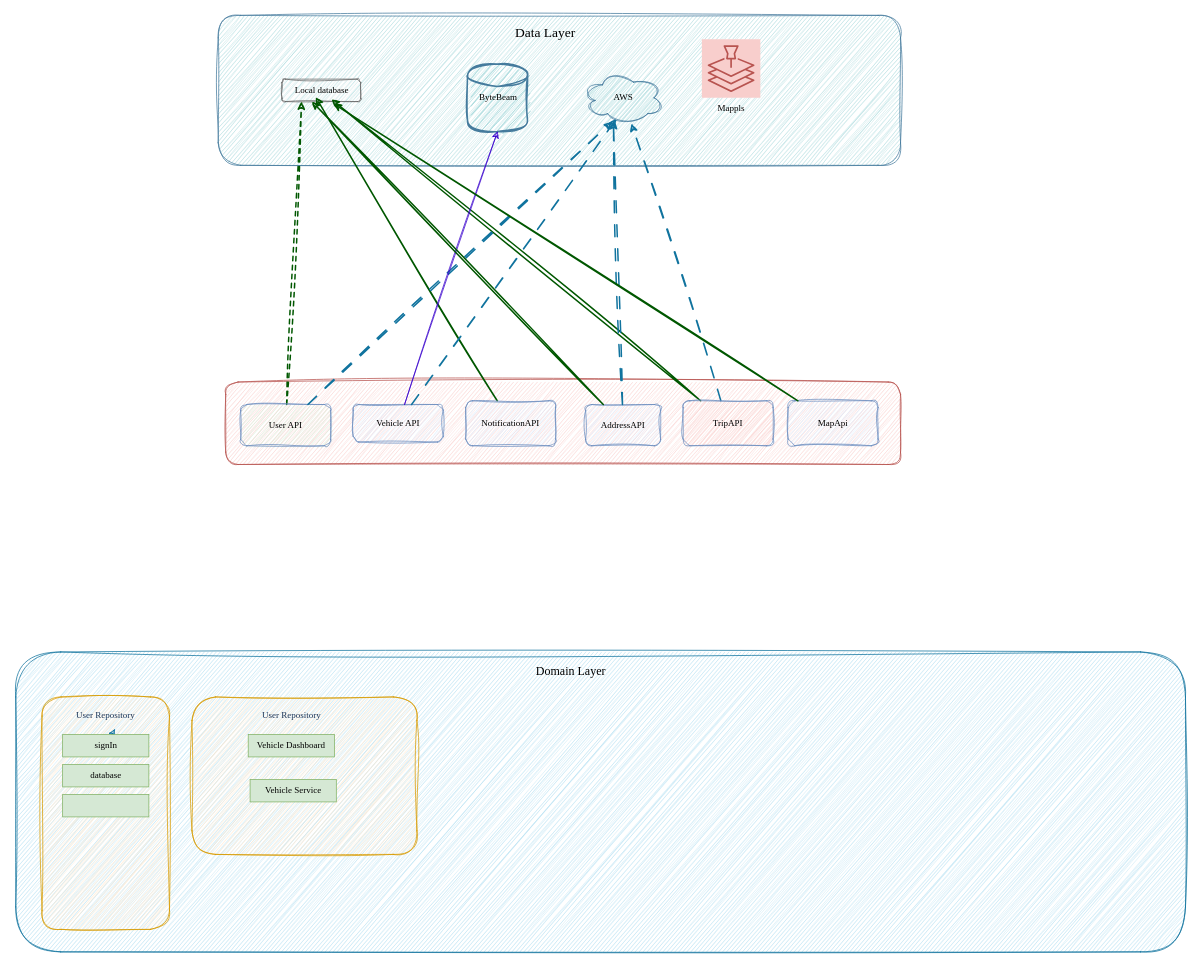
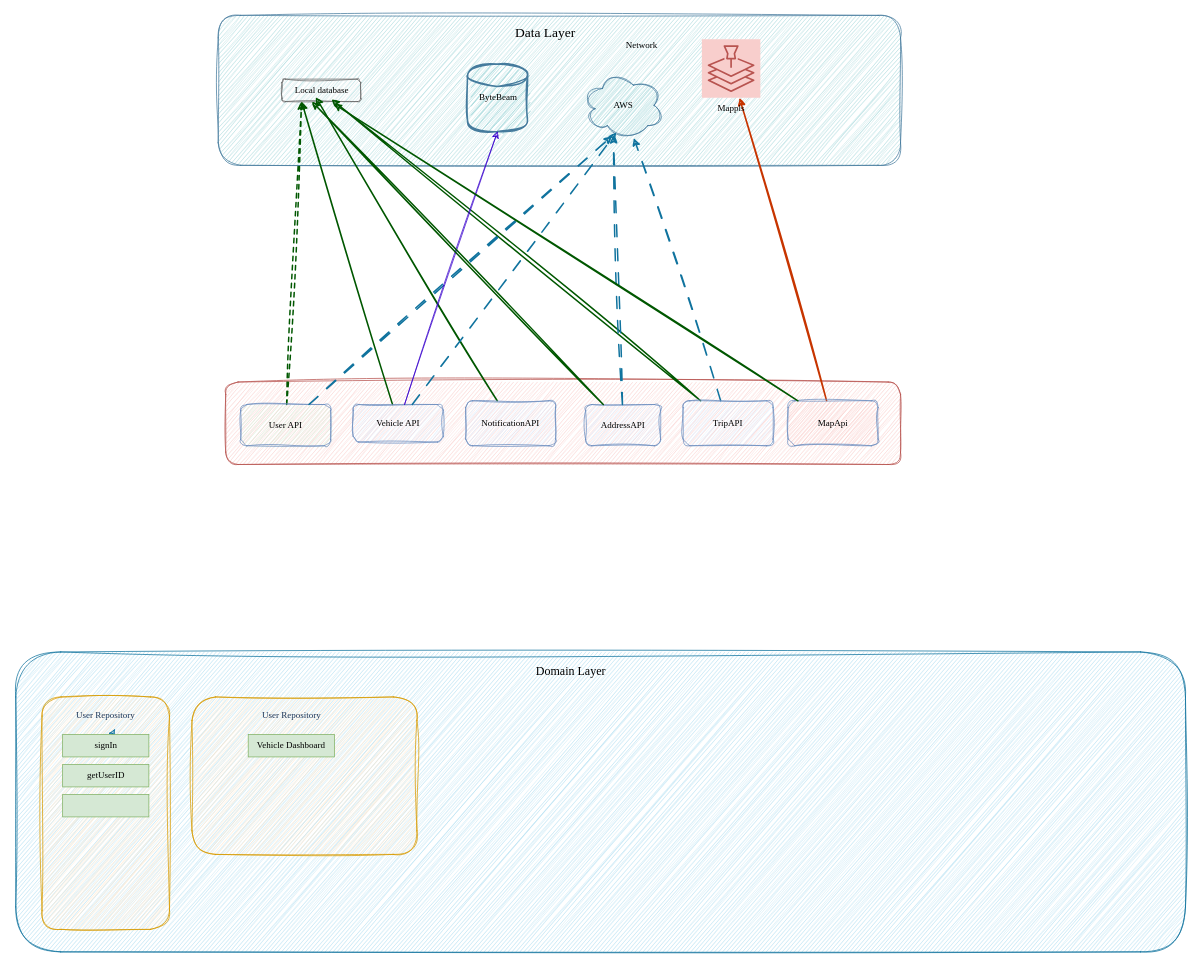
  <mxCell id="0" />
  <mxCell id="1" parent="0" />
  <mxCell id="2" value="" style="rounded=1;html=1;strokeColor=#457B9D;fillColor=#A8DADC;fontFamily=Architects Daughter;sketch=1;curveFitting=1;jiggle=2;" parent="1" vertex="1"><mxGeometry x="290" y="20" width="910" height="200" as="geometry" /></mxCell>
  <mxCell id="3" value="Local database" style="text;html=1;align=center;verticalAlign=middle;rounded=1;fillColor=#f5f5f5;strokeColor=#666666;fontFamily=Architects Daughter;sketch=1;curveFitting=1;jiggle=2;" parent="1" vertex="1"><mxGeometry x="375" y="105" width="105" height="30" as="geometry" /></mxCell>
- <mxCell id="4" value="AWS" style="ellipse;shape=cloud;html=1;align=center;strokeColor=#457B9D;fillColor=#A8DADC;rounded=1;fontFamily=Architects Daughter;sketch=1;curveFitting=1;jiggle=2;" parent="1" vertex="1"><mxGeometry x="775" y="95" width="110" height="70" as="geometry" /></mxCell>
+ <mxCell id="4" value="AWS" style="ellipse;shape=cloud;html=1;align=center;strokeColor=#457B9D;fillColor=#A8DADC;rounded=1;fontFamily=Architects Daughter;sketch=1;curveFitting=1;jiggle=2;" parent="1" vertex="1"><mxGeometry x="775" y="95" width="110" height="90" as="geometry" /></mxCell>
  <mxCell id="5" value="ByteBeam" style="strokeWidth=2;html=1;shape=mxgraph.flowchart.database;strokeColor=#457B9D;fillColor=#A8DADC;rounded=1;fontFamily=Architects Daughter;sketch=1;curveFitting=1;jiggle=2;" parent="1" vertex="1"><mxGeometry x="622.5" y="85" width="80" height="90" as="geometry" /></mxCell>
  <mxCell id="6" value="" style="rounded=1;whiteSpace=wrap;html=1;strokeColor=#10739e;fillColor=#b1ddf0;sketch=1;curveFitting=1;jiggle=2;" parent="1" vertex="1"><mxGeometry x="20" y="869" width="1560" height="400" as="geometry" /></mxCell>
  <mxCell id="7" value="" style="rounded=1;whiteSpace=wrap;html=1;strokeColor=#d79b00;fillColor=#ffe6cc;sketch=1;curveFitting=1;jiggle=2;" parent="1" vertex="1"><mxGeometry x="55" y="929" width="170" height="310" as="geometry" /></mxCell>
  <mxCell id="8" value="User Repository" style="text;html=1;align=center;verticalAlign=middle;whiteSpace=wrap;rounded=1;fontColor=#1D3557;fontFamily=Architects Daughter;sketch=1;curveFitting=1;jiggle=2;" parent="1" vertex="1"><mxGeometry x="70" y="939" width="140" height="30" as="geometry" /></mxCell>
  <mxCell id="9" value="&lt;font style=&quot;font-size: 16px;&quot;&gt;Domain Layer&lt;/font&gt;" style="text;html=1;align=center;verticalAlign=middle;rounded=1;fontFamily=Architects Daughter;sketch=1;curveFitting=1;jiggle=2;" parent="1" vertex="1"><mxGeometry x="702.5" y="879" width="115" height="30" as="geometry" /></mxCell>
  <mxCell id="10" value="" style="edgeStyle=orthogonalEdgeStyle;rounded=0;hachureGap=4;orthogonalLoop=1;jettySize=auto;html=1;exitX=0.5;exitY=1;exitDx=0;exitDy=0;fontFamily=Architects Daughter;sketch=1;curveFitting=1;jiggle=2;" parent="1" source="9" target="9" edge="1"><mxGeometry relative="1" as="geometry" /></mxCell>
  <mxCell id="11" style="edgeStyle=orthogonalEdgeStyle;rounded=0;sketch=1;hachureGap=4;jiggle=2;curveFitting=1;orthogonalLoop=1;jettySize=auto;html=1;exitX=0.5;exitY=1;exitDx=0;exitDy=0;fontFamily=Architects Daughter;fontSource=https%3A%2F%2Ffonts.googleapis.com%2Fcss%3Ffamily%3DArchitects%2BDaughter;" parent="1" source="7" target="7" edge="1"><mxGeometry relative="1" as="geometry" /></mxCell>
  <mxCell id="12" value="" style="rounded=1;whiteSpace=wrap;html=1;sketch=1;hachureGap=4;jiggle=2;curveFitting=1;fontFamily=Architects Daughter;fontSource=https%3A%2F%2Ffonts.googleapis.com%2Fcss%3Ffamily%3DArchitects%2BDaughter;fillColor=#ffe6cc;strokeColor=#d79b00;" parent="1" vertex="1"><mxGeometry x="255" y="929" width="300" height="210" as="geometry" /></mxCell>
+ <mxCell id="13" value="Network" style="text;html=1;align=center;verticalAlign=middle;whiteSpace=wrap;rounded=0;fontFamily=Architects Daughter;fontSource=https%3A%2F%2Ffonts.googleapis.com%2Fcss%3Ffamily%3DArchitects%2BDaughter;sketch=1;curveFitting=1;jiggle=2;" parent="1" vertex="1"><mxGeometry x="825" y="45" width="60" height="30" as="geometry" /></mxCell>
  <mxCell id="14" value="Vehicle Dashboard" style="text;html=1;align=center;verticalAlign=middle;whiteSpace=wrap;rounded=0;fontFamily=Architects Daughter;fontSource=https%3A%2F%2Ffonts.googleapis.com%2Fcss%3Ffamily%3DArchitects%2BDaughter;fillColor=#d5e8d4;strokeColor=#82b366;" parent="1" vertex="1"><mxGeometry x="330" y="979" width="115" height="30" as="geometry" /></mxCell>
- <mxCell id="15" value="Vehicle Service" style="text;html=1;align=center;verticalAlign=middle;whiteSpace=wrap;rounded=0;fontFamily=Architects Daughter;fontSource=https%3A%2F%2Ffonts.googleapis.com%2Fcss%3Ffamily%3DArchitects%2BDaughter;fillColor=#d5e8d4;strokeColor=#82b366;" parent="1" vertex="1"><mxGeometry x="332.5" y="1039" width="115" height="30" as="geometry" /></mxCell>
  <mxCell id="16" style="edgeStyle=none;rounded=0;sketch=1;hachureGap=4;jiggle=2;curveFitting=1;orthogonalLoop=1;jettySize=auto;html=1;dashed=1;dashPattern=8 8;strokeColor=#10739e;align=center;verticalAlign=middle;fontFamily=Architects Daughter;fontSource=https%3A%2F%2Ffonts.googleapis.com%2Fcss%3Ffamily%3DArchitects%2BDaughter;fontSize=11;fontColor=default;labelBackgroundColor=default;endArrow=classic;fillColor=#b1ddf0;entryX=0.586;entryY=1.1;entryDx=0;entryDy=0;entryPerimeter=0;" parent="1" source="17" target="8" edge="1"><mxGeometry relative="1" as="geometry" /></mxCell>
  <mxCell id="17" value="signI&lt;span style=&quot;font-size: 12px;&quot;&gt;n&lt;/span&gt;" style="text;html=1;align=center;verticalAlign=middle;whiteSpace=wrap;rounded=0;fontFamily=Architects Daughter;fontSource=https%3A%2F%2Ffonts.googleapis.com%2Fcss%3Ffamily%3DArchitects%2BDaughter;fillColor=#d5e8d4;strokeColor=#82b366;" parent="1" vertex="1"><mxGeometry x="82.5" y="979" width="115" height="30" as="geometry" /></mxCell>
  <mxCell id="18" value="" style="rounded=1;whiteSpace=wrap;html=1;hachureGap=4;fontFamily=Architects Daughter;fontSource=https%3A%2F%2Ffonts.googleapis.com%2Fcss%3Ffamily%3DArchitects%2BDaughter;fillColor=#f8cecc;strokeColor=#b85450;movable=1;resizable=1;rotatable=1;deletable=1;editable=1;locked=0;connectable=1;sketch=1;curveFitting=1;jiggle=2;" parent="1" vertex="1"><mxGeometry x="300" y="509" width="900" height="110" as="geometry" /></mxCell>
  <mxCell id="19" style="edgeStyle=none;rounded=0;hachureGap=4;orthogonalLoop=1;jettySize=auto;html=1;entryX=0.25;entryY=1;entryDx=0;entryDy=0;strokeColor=#005700;strokeWidth=2;align=center;verticalAlign=middle;fontFamily=Architects Daughter;fontSource=https%3A%2F%2Ffonts.googleapis.com%2Fcss%3Ffamily%3DArchitects%2BDaughter;fontSize=11;fontColor=default;labelBackgroundColor=default;endArrow=classic;fillColor=#008a00;sketch=1;curveFitting=1;jiggle=2;dashed=1;" edge="1" parent="1" source="20" target="3"><mxGeometry relative="1" as="geometry" /></mxCell>
  <mxCell id="20" value="User API" style="rounded=1;whiteSpace=wrap;html=1;hachureGap=4;fontFamily=Architects Daughter;fontSource=https%3A%2F%2Ffonts.googleapis.com%2Fcss%3Ffamily%3DArchitects%2BDaughter;fillColor=#d5e8d4;strokeColor=#6c8ebf;movable=1;resizable=1;rotatable=1;deletable=1;editable=1;locked=0;connectable=1;sketch=1;curveFitting=1;jiggle=2;" parent="1" vertex="1"><mxGeometry x="320" y="539" width="120" height="55" as="geometry" /></mxCell>
+ <mxCell id="21" style="edgeStyle=none;rounded=0;hachureGap=4;orthogonalLoop=1;jettySize=auto;html=1;entryX=0.25;entryY=1;entryDx=0;entryDy=0;strokeColor=#005700;strokeWidth=2;align=center;verticalAlign=middle;fontFamily=Architects Daughter;fontSource=https%3A%2F%2Ffonts.googleapis.com%2Fcss%3Ffamily%3DArchitects%2BDaughter;fontSize=11;fontColor=default;labelBackgroundColor=default;endArrow=classic;fillColor=#008a00;sketch=1;curveFitting=1;jiggle=2;" edge="1" parent="1" source="22" target="3"><mxGeometry relative="1" as="geometry" /></mxCell>
  <mxCell id="22" value="Vehicle API" style="rounded=1;whiteSpace=wrap;html=1;hachureGap=4;fontFamily=Architects Daughter;fontSource=https%3A%2F%2Ffonts.googleapis.com%2Fcss%3Ffamily%3DArchitects%2BDaughter;fillColor=#dae8fc;strokeColor=#6c8ebf;movable=1;resizable=1;rotatable=1;deletable=1;editable=1;locked=0;connectable=1;sketch=1;curveFitting=1;jiggle=2;" parent="1" vertex="1"><mxGeometry x="470" y="539" width="120" height="50" as="geometry" /></mxCell>
  <mxCell id="23" style="edgeStyle=none;rounded=0;hachureGap=4;orthogonalLoop=1;jettySize=auto;html=1;strokeColor=#005700;strokeWidth=2;align=center;verticalAlign=middle;fontFamily=Architects Daughter;fontSource=https%3A%2F%2Ffonts.googleapis.com%2Fcss%3Ffamily%3DArchitects%2BDaughter;fontSize=11;fontColor=default;labelBackgroundColor=default;endArrow=classic;fillColor=#008a00;sketch=1;curveFitting=1;jiggle=2;" edge="1" parent="1" source="24"><mxGeometry relative="1" as="geometry"><mxPoint x="420" y="129" as="targetPoint" /></mxGeometry></mxCell>
  <mxCell id="24" value="NotificationAPI" style="rounded=1;whiteSpace=wrap;html=1;hachureGap=4;fontFamily=Architects Daughter;fontSource=https%3A%2F%2Ffonts.googleapis.com%2Fcss%3Ffamily%3DArchitects%2BDaughter;fillColor=#dae8fc;strokeColor=#6c8ebf;movable=1;resizable=1;rotatable=1;deletable=1;editable=1;locked=0;connectable=1;sketch=1;curveFitting=1;jiggle=2;" parent="1" vertex="1"><mxGeometry x="620" y="534" width="120" height="60" as="geometry" /></mxCell>
  <mxCell id="25" value="AddressAPI" style="rounded=1;whiteSpace=wrap;html=1;hachureGap=4;fontFamily=Architects Daughter;fontSource=https%3A%2F%2Ffonts.googleapis.com%2Fcss%3Ffamily%3DArchitects%2BDaughter;fillColor=#dae8fc;strokeColor=#6c8ebf;movable=1;resizable=1;rotatable=1;deletable=1;editable=1;locked=0;connectable=1;sketch=1;curveFitting=1;jiggle=2;" parent="1" vertex="1"><mxGeometry x="780" y="539" width="100" height="55" as="geometry" /></mxCell>
  <mxCell id="26" style="edgeStyle=none;rounded=0;hachureGap=4;orthogonalLoop=1;jettySize=auto;html=1;dashed=1;dashPattern=8 8;strokeColor=#10739e;strokeWidth=2;align=center;verticalAlign=middle;fontFamily=Architects Daughter;fontSource=https%3A%2F%2Ffonts.googleapis.com%2Fcss%3Ffamily%3DArchitects%2BDaughter;fontSize=11;fontColor=default;labelBackgroundColor=default;endArrow=classic;fillColor=#b1ddf0;sketch=1;curveFitting=1;jiggle=2;" edge="1" parent="1" source="28" target="4"><mxGeometry relative="1" as="geometry" /></mxCell>
  <mxCell id="27" style="edgeStyle=none;rounded=0;hachureGap=4;orthogonalLoop=1;jettySize=auto;html=1;strokeColor=#005700;strokeWidth=2;align=center;verticalAlign=middle;fontFamily=Architects Daughter;fontSource=https%3A%2F%2Ffonts.googleapis.com%2Fcss%3Ffamily%3DArchitects%2BDaughter;fontSize=11;fontColor=default;labelBackgroundColor=default;endArrow=classic;fillColor=#008a00;sketch=1;curveFitting=1;jiggle=2;entryX=0.629;entryY=0.9;entryDx=0;entryDy=0;entryPerimeter=0;" edge="1" parent="1" source="28" target="3"><mxGeometry relative="1" as="geometry"><mxPoint x="450" y="149" as="targetPoint" /></mxGeometry></mxCell>
- <mxCell id="28" value="TripAPI" style="rounded=1;whiteSpace=wrap;html=1;hachureGap=4;fontFamily=Architects Daughter;fontSource=https%3A%2F%2Ffonts.googleapis.com%2Fcss%3Ffamily%3DArchitects%2BDaughter;fillColor=#f8cecc;strokeColor=#6c8ebf;movable=1;resizable=1;rotatable=1;deletable=1;editable=1;locked=0;connectable=1;sketch=1;curveFitting=1;jiggle=2;" parent="1" vertex="1"><mxGeometry x="910" y="534" width="120" height="60" as="geometry" /></mxCell>
- <mxCell id="30" value="MapApi" style="rounded=1;whiteSpace=wrap;html=1;hachureGap=4;fontFamily=Architects Daughter;fontSource=https%3A%2F%2Ffonts.googleapis.com%2Fcss%3Ffamily%3DArchitects%2BDaughter;fillColor=#dae8fc;strokeColor=#6c8ebf;movable=1;resizable=1;rotatable=1;deletable=1;editable=1;locked=0;connectable=1;sketch=1;curveFitting=1;jiggle=2;" parent="1" vertex="1"><mxGeometry x="1050" y="534" width="120" height="60" as="geometry" /></mxCell>
+ <mxCell id="28" value="TripAPI" style="rounded=1;whiteSpace=wrap;html=1;hachureGap=4;fontFamily=Architects Daughter;fontSource=https%3A%2F%2Ffonts.googleapis.com%2Fcss%3Ffamily%3DArchitects%2BDaughter;fillColor=#dae8fc;strokeColor=#6c8ebf;movable=1;resizable=1;rotatable=1;deletable=1;editable=1;locked=0;connectable=1;sketch=1;curveFitting=1;jiggle=2;" parent="1" vertex="1"><mxGeometry x="910" y="534" width="120" height="60" as="geometry" /></mxCell>
+ <mxCell id="29" style="edgeStyle=none;rounded=0;hachureGap=4;orthogonalLoop=1;jettySize=auto;html=1;strokeColor=#C73500;align=center;verticalAlign=middle;fontFamily=Architects Daughter;fontSource=https%3A%2F%2Ffonts.googleapis.com%2Fcss%3Ffamily%3DArchitects%2BDaughter;fontSize=11;fontColor=default;labelBackgroundColor=default;endArrow=classic;fillColor=#fa6800;curved=0;strokeWidth=2;sketch=1;curveFitting=1;jiggle=2;" parent="1" source="30" target="31" edge="1"><mxGeometry relative="1" as="geometry" /></mxCell>
+ <mxCell id="30" value="MapApi" style="rounded=1;whiteSpace=wrap;html=1;hachureGap=4;fontFamily=Architects Daughter;fontSource=https%3A%2F%2Ffonts.googleapis.com%2Fcss%3Ffamily%3DArchitects%2BDaughter;fillColor=#f8cecc;strokeColor=#6c8ebf;movable=1;resizable=1;rotatable=1;deletable=1;editable=1;locked=0;connectable=1;sketch=1;curveFitting=1;jiggle=2;" parent="1" vertex="1"><mxGeometry x="1050" y="534" width="120" height="60" as="geometry" /></mxCell>
  <mxCell id="31" value="Mappls" style="points=[[0,0,0],[0.25,0,0],[0.5,0,0],[0.75,0,0],[1,0,0],[0,1,0],[0.25,1,0],[0.5,1,0],[0.75,1,0],[1,1,0],[0,0.25,0],[0,0.5,0],[0,0.75,0],[1,0.25,0],[1,0.5,0],[1,0.75,0]];outlineConnect=0;fillColor=#f8cecc;strokeColor=#b85450;dashed=0;verticalLabelPosition=bottom;verticalAlign=top;align=center;html=1;fontSize=12;fontStyle=0;aspect=fixed;shape=mxgraph.aws4.resourceIcon;resIcon=mxgraph.aws4.location_service;hachureGap=4;fontFamily=Architects Daughter;fontSource=https%3A%2F%2Ffonts.googleapis.com%2Fcss%3Ffamily%3DArchitects%2BDaughter;" parent="1" vertex="1"><mxGeometry x="935" y="52" width="78" height="78" as="geometry" /></mxCell>
  <mxCell id="32" style="rounded=0;hachureGap=4;orthogonalLoop=1;jettySize=auto;html=1;entryX=0.364;entryY=0.957;entryDx=0;entryDy=0;entryPerimeter=0;fontFamily=Architects Daughter;fontSource=https%3A%2F%2Ffonts.googleapis.com%2Fcss%3Ffamily%3DArchitects%2BDaughter;dashed=1;dashPattern=8 8;fillColor=#b1ddf0;strokeColor=#10739e;strokeWidth=2;sketch=1;curveFitting=1;jiggle=2;" parent="1" source="20" target="4" edge="1"><mxGeometry relative="1" as="geometry" /></mxCell>
  <mxCell id="33" style="edgeStyle=none;rounded=0;hachureGap=4;orthogonalLoop=1;jettySize=auto;html=1;entryX=0.5;entryY=1;entryDx=0;entryDy=0;entryPerimeter=0;strokeColor=#3700CC;align=center;verticalAlign=middle;fontFamily=Architects Daughter;fontSource=https%3A%2F%2Ffonts.googleapis.com%2Fcss%3Ffamily%3DArchitects%2BDaughter;fontSize=11;fontColor=default;labelBackgroundColor=default;endArrow=classic;fillColor=#6a00ff;sketch=1;curveFitting=1;jiggle=2;" parent="1" source="22" target="5" edge="1"><mxGeometry relative="1" as="geometry" /></mxCell>
  <mxCell id="34" style="edgeStyle=none;rounded=0;hachureGap=4;orthogonalLoop=1;jettySize=auto;html=1;entryX=0.382;entryY=0.943;entryDx=0;entryDy=0;entryPerimeter=0;dashed=1;dashPattern=8 8;strokeColor=#10739e;align=center;verticalAlign=middle;fontFamily=Architects Daughter;fontSource=https%3A%2F%2Ffonts.googleapis.com%2Fcss%3Ffamily%3DArchitects%2BDaughter;fontSize=11;fontColor=default;labelBackgroundColor=default;endArrow=classic;fillColor=#b1ddf0;strokeWidth=2;sketch=1;curveFitting=1;jiggle=2;" parent="1" source="25" target="4" edge="1"><mxGeometry relative="1" as="geometry" /></mxCell>
  <mxCell id="35" value="User Repository" style="text;html=1;align=center;verticalAlign=middle;whiteSpace=wrap;rounded=1;fontColor=#1D3557;fontFamily=Architects Daughter;sketch=1;curveFitting=1;jiggle=2;" vertex="1" parent="1"><mxGeometry x="317.5" y="939" width="140" height="30" as="geometry" /></mxCell>
  <mxCell id="36" style="edgeStyle=none;rounded=0;hachureGap=4;orthogonalLoop=1;jettySize=auto;html=1;entryX=0.418;entryY=0.9;entryDx=0;entryDy=0;entryPerimeter=0;dashed=1;dashPattern=8 8;strokeColor=#10739e;strokeWidth=2;align=center;verticalAlign=middle;fontFamily=Architects Daughter;fontSource=https%3A%2F%2Ffonts.googleapis.com%2Fcss%3Ffamily%3DArchitects%2BDaughter;fontSize=11;fontColor=default;labelBackgroundColor=default;endArrow=classic;fillColor=#b1ddf0;sketch=1;curveFitting=1;jiggle=2;" edge="1" parent="1" source="22" target="4"><mxGeometry relative="1" as="geometry" /></mxCell>
  <mxCell id="37" style="edgeStyle=none;rounded=0;hachureGap=4;orthogonalLoop=1;jettySize=auto;html=1;entryX=0.381;entryY=1;entryDx=0;entryDy=0;entryPerimeter=0;strokeColor=#005700;strokeWidth=2;align=center;verticalAlign=middle;fontFamily=Architects Daughter;fontSource=https%3A%2F%2Ffonts.googleapis.com%2Fcss%3Ffamily%3DArchitects%2BDaughter;fontSize=11;fontColor=default;labelBackgroundColor=default;endArrow=classic;fillColor=#008a00;sketch=1;curveFitting=1;jiggle=2;" edge="1" parent="1" source="25" target="3"><mxGeometry relative="1" as="geometry" /></mxCell>
- <mxCell id="38" style="edgeStyle=none;rounded=0;hachureGap=4;orthogonalLoop=1;jettySize=auto;html=1;entryX=0.657;entryY=1.1;entryDx=0;entryDy=0;entryPerimeter=0;strokeColor=#005700;strokeWidth=2;align=center;verticalAlign=middle;fontFamily=Architects Daughter;fontSource=https%3A%2F%2Ffonts.googleapis.com%2Fcss%3Ffamily%3DArchitects%2BDaughter;fontSize=11;fontColor=default;labelBackgroundColor=default;endArrow=open;fillColor=#008a00;sketch=1;curveFitting=1;jiggle=2;" edge="1" parent="1" source="30" target="3"><mxGeometry relative="1" as="geometry" /></mxCell>
- <mxCell id="39" value="database" style="text;html=1;align=center;verticalAlign=middle;whiteSpace=wrap;rounded=0;fontFamily=Architects Daughter;fontSource=https%3A%2F%2Ffonts.googleapis.com%2Fcss%3Ffamily%3DArchitects%2BDaughter;fillColor=#d5e8d4;strokeColor=#82b366;" vertex="1" parent="1"><mxGeometry x="82.5" y="1019" width="115" height="30" as="geometry" /></mxCell>
+ <mxCell id="38" style="edgeStyle=none;rounded=0;hachureGap=4;orthogonalLoop=1;jettySize=auto;html=1;entryX=0.657;entryY=1.1;entryDx=0;entryDy=0;entryPerimeter=0;strokeColor=#005700;strokeWidth=2;align=center;verticalAlign=middle;fontFamily=Architects Daughter;fontSource=https%3A%2F%2Ffonts.googleapis.com%2Fcss%3Ffamily%3DArchitects%2BDaughter;fontSize=11;fontColor=default;labelBackgroundColor=default;endArrow=classic;fillColor=#008a00;sketch=1;curveFitting=1;jiggle=2;" edge="1" parent="1" source="30" target="3"><mxGeometry relative="1" as="geometry" /></mxCell>
+ <mxCell id="39" value="getUserID" style="text;html=1;align=center;verticalAlign=middle;whiteSpace=wrap;rounded=0;fontFamily=Architects Daughter;fontSource=https%3A%2F%2Ffonts.googleapis.com%2Fcss%3Ffamily%3DArchitects%2BDaughter;fillColor=#d5e8d4;strokeColor=#82b366;" vertex="1" parent="1"><mxGeometry x="82.5" y="1019" width="115" height="30" as="geometry" /></mxCell>
  <mxCell id="40" value="" style="text;html=1;align=center;verticalAlign=middle;whiteSpace=wrap;rounded=0;fontFamily=Architects Daughter;fontSource=https%3A%2F%2Ffonts.googleapis.com%2Fcss%3Ffamily%3DArchitects%2BDaughter;fillColor=#d5e8d4;strokeColor=#82b366;" vertex="1" parent="1"><mxGeometry x="82.5" y="1059" width="115" height="30" as="geometry" /></mxCell>
  <mxCell id="41" value="&lt;font style=&quot;font-size: 18px;&quot;&gt;Data Layer&lt;/font&gt;" style="text;html=1;align=center;verticalAlign=middle;rounded=1;fontFamily=Architects Daughter;sketch=1;curveFitting=1;jiggle=2;" parent="1" vertex="1"><mxGeometry x="670" y="29" width="111.15" height="30" as="geometry" /></mxCell>
